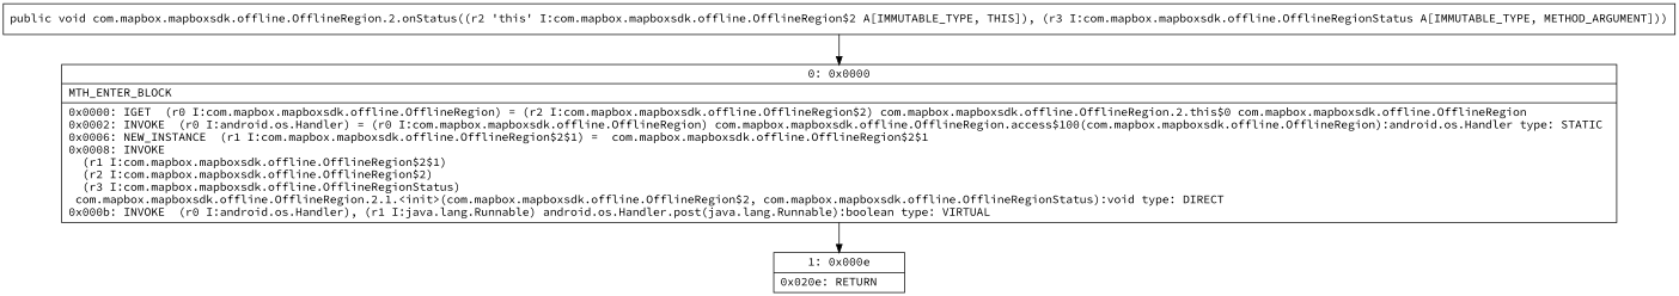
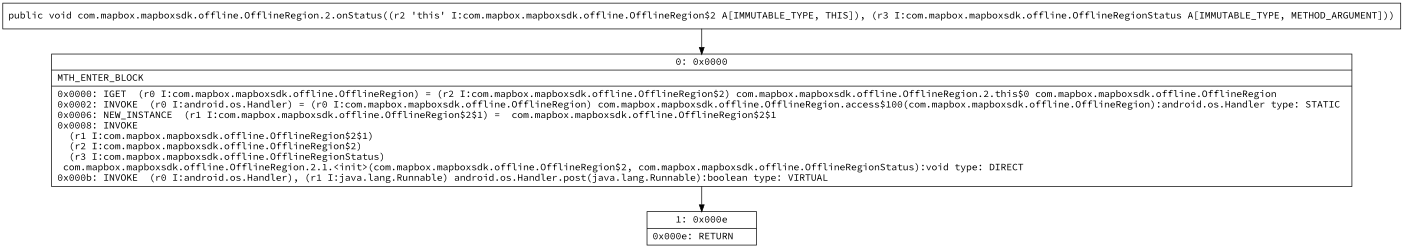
  digraph {
    fontname="Source Code Pro"
    node [shape=record fontname="Source Code Pro"]
    edge [fontname="Source Code Pro"]
    n1 [label="{0\:\ 0x0000|MTH_ENTER_BLOCK\l|0x0000: IGET  (r0 I:com.mapbox.mapboxsdk.offline.OfflineRegion) = (r2 I:com.mapbox.mapboxsdk.offline.OfflineRegion$2) com.mapbox.mapboxsdk.offline.OfflineRegion.2.this$0 com.mapbox.mapboxsdk.offline.OfflineRegion \l0x0002: INVOKE  (r0 I:android.os.Handler) = (r0 I:com.mapbox.mapboxsdk.offline.OfflineRegion) com.mapbox.mapboxsdk.offline.OfflineRegion.access$100(com.mapbox.mapboxsdk.offline.OfflineRegion):android.os.Handler type: STATIC \l0x0006: NEW_INSTANCE  (r1 I:com.mapbox.mapboxsdk.offline.OfflineRegion$2$1) =  com.mapbox.mapboxsdk.offline.OfflineRegion$2$1 \l0x0008: INVOKE  \l  (r1 I:com.mapbox.mapboxsdk.offline.OfflineRegion$2$1)\l  (r2 I:com.mapbox.mapboxsdk.offline.OfflineRegion$2)\l  (r3 I:com.mapbox.mapboxsdk.offline.OfflineRegionStatus)\l com.mapbox.mapboxsdk.offline.OfflineRegion.2.1.\<init\>(com.mapbox.mapboxsdk.offline.OfflineRegion$2, com.mapbox.mapboxsdk.offline.OfflineRegionStatus):void type: DIRECT \l0x000b: INVOKE  (r0 I:android.os.Handler), (r1 I:java.lang.Runnable) android.os.Handler.post(java.lang.Runnable):boolean type: VIRTUAL \l}"]
-   n2 [label="{1\:\ 0x000e|0x020e: RETURN   \l}"]
+   n2 [label="{1\:\ 0x000e|0x000e: RETURN   \l}"]
    n3 [label="{public void com.mapbox.mapboxsdk.offline.OfflineRegion.2.onStatus((r2 'this' I:com.mapbox.mapboxsdk.offline.OfflineRegion$2 A[IMMUTABLE_TYPE, THIS]), (r3 I:com.mapbox.mapboxsdk.offline.OfflineRegionStatus A[IMMUTABLE_TYPE, METHOD_ARGUMENT])) }"]
    n1 -> n2
    n3 -> n1
  }
